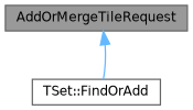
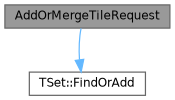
  digraph {
    rankdir=TB
    node [fontname=Helvetica fontsize=10 shape=box style=filled]
    n1 [color=gray40 fillcolor=grey60 fontcolor=black height=0.2 label=AddOrMergeTileRequest width=0.4]
    n2 [color=grey40 fillcolor=white height=0.2 label="TSet::FindOrAdd" width=0.4]
-   n2 -> n1 [color=steelblue1 fontname=Helvetica fontsize=10 labelfontname=Helvetica labelfontsize=10 style=solid]
+   n1 -> n2 [color=steelblue1 fontname=Helvetica fontsize=10 labelfontname=Helvetica labelfontsize=10 style=solid]
  }
